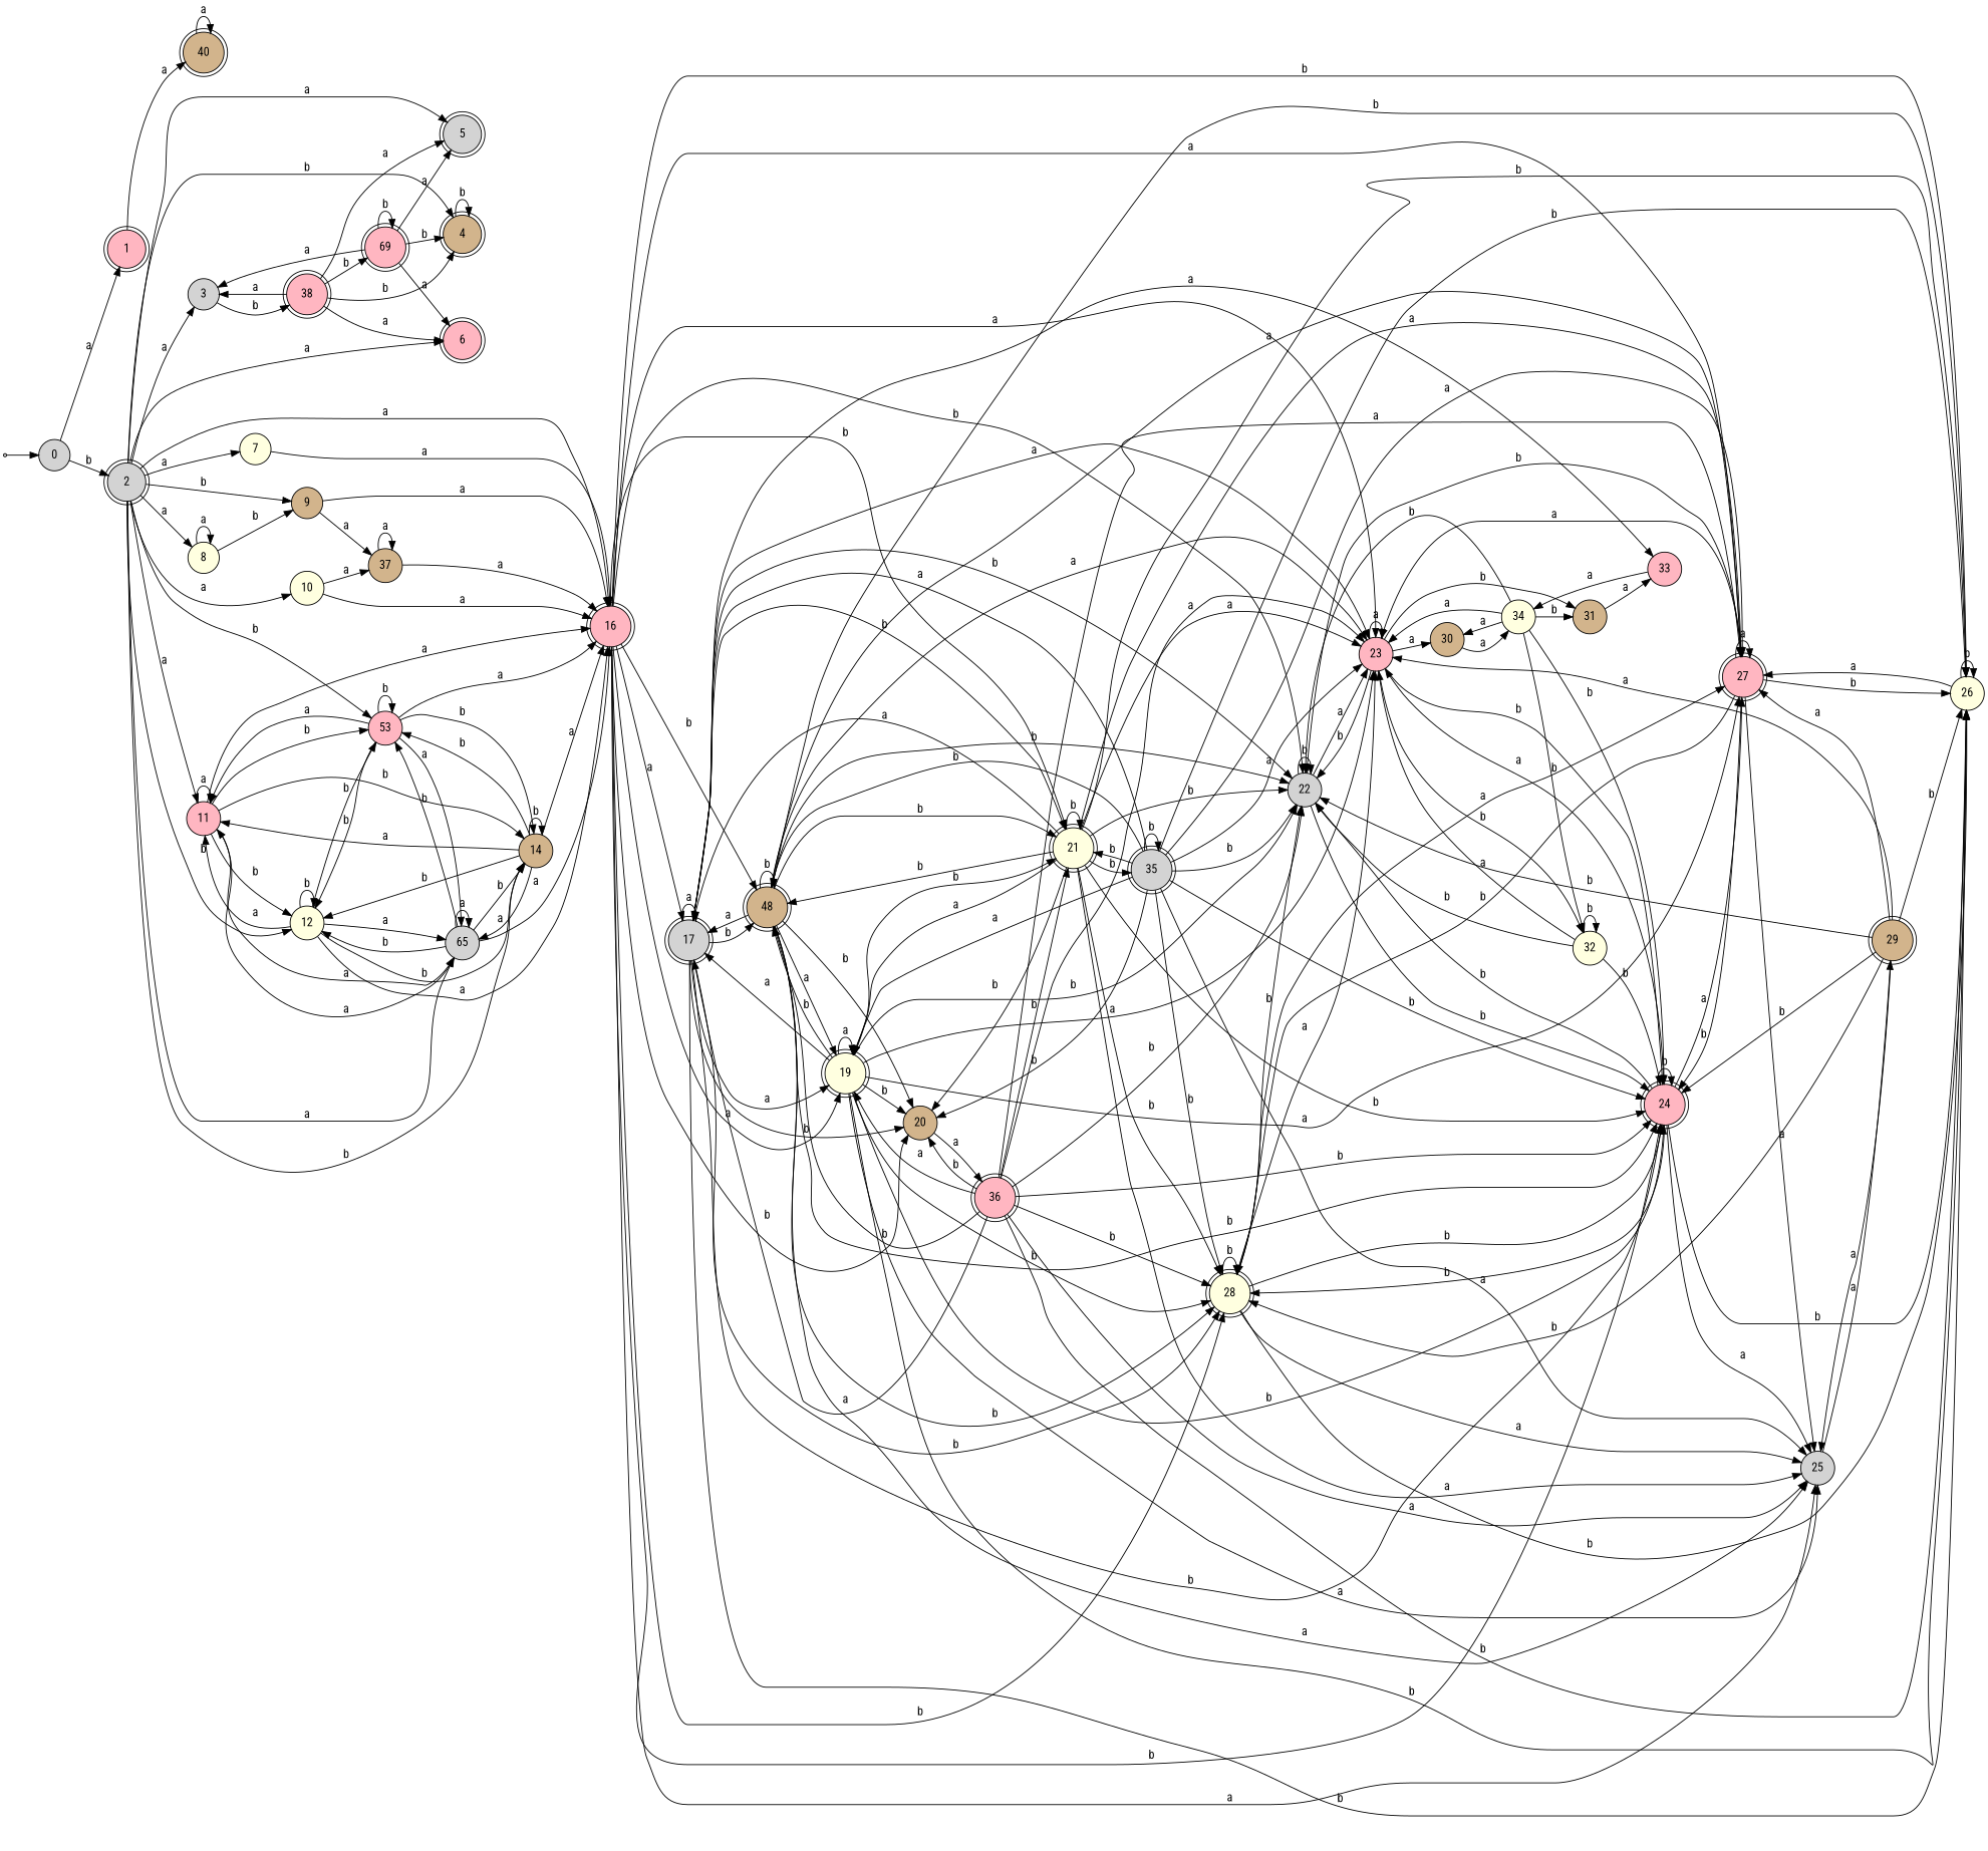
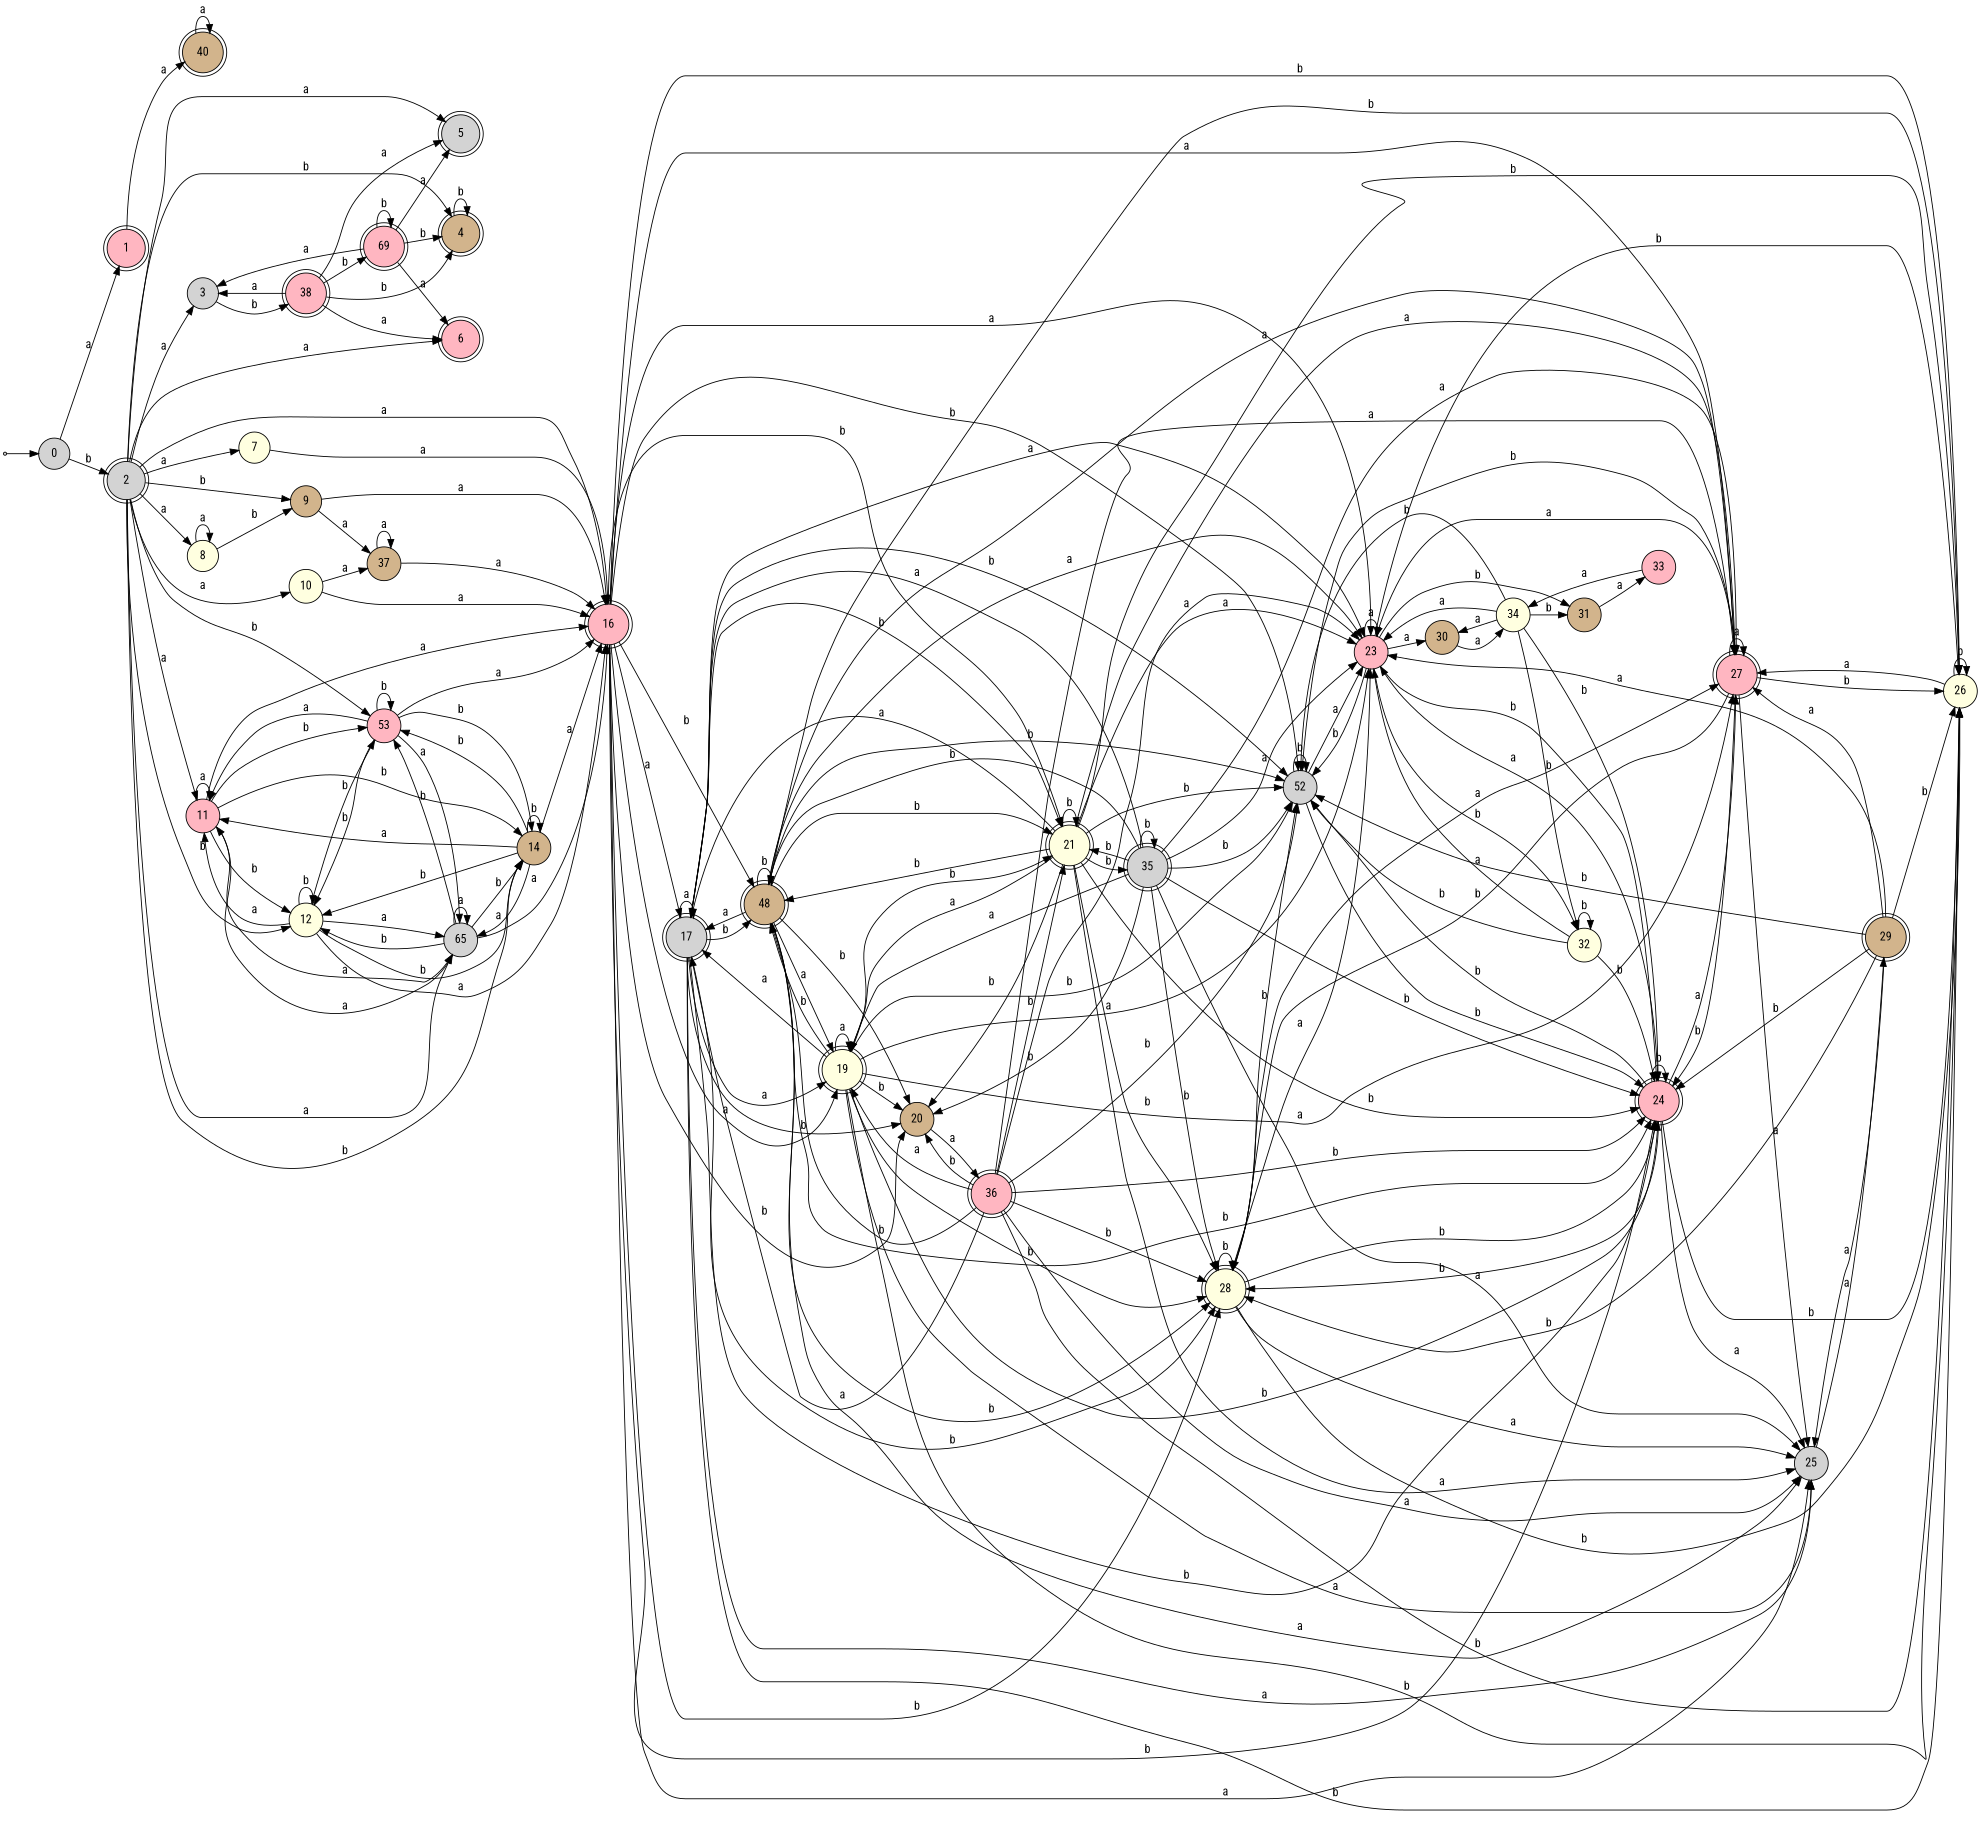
  digraph {
    fontname="Roboto Condensed"
    rankdir=LR
    node [fillcolor=lightpink fontname="Roboto Condensed" shape=circle style=filled]
    edge [fontname="Roboto Condensed"]
    dummy0 [fillcolor=lightgrey shape=point]
    0 [fillcolor=lightgrey]
    1 [shape=doublecircle]
    2 [fillcolor=lightgrey shape=doublecircle]
    40 [fillcolor=tan shape=doublecircle]
    3 [fillcolor=lightgrey]
    4 [fillcolor=tan shape=doublecircle]
    5 [fillcolor=lightgrey shape=doublecircle]
    6 [shape=doublecircle]
    7 [fillcolor=lightyellow]
    8 [fillcolor=lightyellow]
    9 [fillcolor=tan]
    10 [fillcolor=lightyellow]
    11
    12 [fillcolor=lightyellow]
    n16 [label=53]
    14 [fillcolor=tan]
    n18 [fillcolor=lightgrey label=65]
    16 [shape=doublecircle]
    38 [shape=doublecircle]
    37 [fillcolor=tan]
    17 [fillcolor=lightgrey shape=doublecircle]
    n23 [fillcolor=tan label=48 shape=doublecircle]
    19 [fillcolor=lightyellow shape=doublecircle]
    20 [fillcolor=tan]
    21 [fillcolor=lightyellow shape=doublecircle]
-   22 [fillcolor=lightgrey]
+   22 [fillcolor=lightgrey label=52]
    23
    24 [shape=doublecircle]
    25 [fillcolor=lightgrey]
    26 [fillcolor=lightyellow]
    27 [shape=doublecircle]
    28 [fillcolor=lightyellow shape=doublecircle]
    n34 [label=69 shape=doublecircle]
    36 [shape=doublecircle]
    35 [fillcolor=lightgrey shape=doublecircle]
    30 [fillcolor=tan]
    31 [fillcolor=tan]
    32 [fillcolor=lightyellow]
    29 [fillcolor=tan shape=doublecircle]
    34 [fillcolor=lightyellow]
    33
    dummy0 -> 0
    0 -> 1 [label=a]
    0 -> 2 [label=b]
    1 -> 40 [label=a]
    2 -> 3 [label=a]
    2 -> 4 [label=b]
    2 -> 5 [label=a]
    2 -> 6 [label=a]
    2 -> 7 [label=a]
    2 -> 8 [label=a]
    2 -> 9 [label=b]
    2 -> 10 [label=a]
    2 -> 11 [label=a]
    2 -> 12 [label=b]
    2 -> n16 [label=b]
    2 -> 14 [label=b]
    2 -> n18 [label=a]
    2 -> 16 [label=a]
    40 -> 40 [label=a]
    3 -> 38 [label=b]
    4 -> 4 [label=b]
    7 -> 16 [label=a]
    8 -> 8 [label=a]
    8 -> 9 [label=b]
    9 -> 16 [label=a]
    9 -> 37 [label=a]
    10 -> 16 [label=a]
    10 -> 37 [label=a]
    11 -> 11 [label=a]
    11 -> 12 [label=b]
    11 -> n16 [label=b]
    11 -> 14 [label=b]
    11 -> n18 [label=a]
    11 -> 16 [label=a]
    12 -> 11 [label=a]
    12 -> 12 [label=b]
    12 -> n16 [label=b]
    12 -> 14 [label=b]
    12 -> n18 [label=a]
    12 -> 16 [label=a]
    n16 -> 11 [label=a]
    n16 -> 12 [label=b]
    n16 -> n16 [label=b]
    n16 -> 14 [label=b]
    n16 -> n18 [label=a]
    n16 -> 16 [label=a]
    14 -> 11 [label=a]
    14 -> 12 [label=b]
    14 -> n16 [label=b]
    14 -> 14 [label=b]
    14 -> n18 [label=a]
    14 -> 16 [label=a]
    n18 -> 11 [label=a]
    n18 -> 12 [label=b]
    n18 -> n16 [label=b]
    n18 -> 14 [label=b]
    n18 -> n18 [label=a]
    n18 -> 16 [label=a]
    16 -> 17 [label=a]
    16 -> n23 [label=b]
    16 -> 19 [label=a]
    16 -> 20 [label=b]
    16 -> 21 [label=b]
    16 -> 22 [label=b]
    16 -> 23 [label=a]
    16 -> 24 [label=b]
    16 -> 25 [label=a]
    16 -> 26 [label=b]
    16 -> 27 [label=a]
    16 -> 28 [label=b]
    38 -> 3 [label=a]
    38 -> 4 [label=b]
    38 -> 5 [label=a]
    38 -> 6 [label=a]
    38 -> n34 [label=b]
    37 -> 16 [label=a]
    37 -> 37 [label=a]
    17 -> 17 [label=a]
    17 -> n23 [label=b]
    17 -> 19 [label=a]
    17 -> 20 [label=b]
    17 -> 21 [label=b]
    17 -> 22 [label=b]
    17 -> 23 [label=a]
    17 -> 24 [label=b]
-   17 -> 33 [label=a]
+   17 -> 25 [label=a]
    17 -> 26 [label=b]
    17 -> 28 [label=b]
    n23 -> 17 [label=a]
    n23 -> n23 [label=b]
    n23 -> 19 [label=a]
    n23 -> 20 [label=b]
    n23 -> 21 [label=b]
    n23 -> 22 [label=b]
    n23 -> 23 [label=a]
    n23 -> 24 [label=b]
    n23 -> 25 [label=a]
    n23 -> 26 [label=b]
    n23 -> 27 [label=a]
    n23 -> 28 [label=b]
    19 -> 17 [label=a]
    19 -> n23 [label=b]
    19 -> 19 [label=a]
    19 -> 20 [label=b]
    19 -> 21 [label=b]
    19 -> 22 [label=b]
    19 -> 23 [label=a]
    19 -> 24 [label=b]
    19 -> 25 [label=a]
    19 -> 26 [label=b]
    19 -> 27 [label=a]
    19 -> 28 [label=b]
    20 -> 36 [label=a]
    21 -> 17 [label=a]
    21 -> n23 [label=b]
    21 -> 19 [label=a]
    21 -> 20 [label=b]
    21 -> 21 [label=b]
    21 -> 22 [label=b]
    21 -> 23 [label=a]
    21 -> 24 [label=b]
    21 -> 25 [label=a]
    21 -> 26 [label=b]
    21 -> 27 [label=a]
    21 -> 28 [label=b]
    21 -> 35 [label=b]
    22 -> 22 [label=b]
    22 -> 23 [label=a]
    22 -> 24 [label=b]
    23 -> 22 [label=b]
    23 -> 23 [label=a]
    23 -> 24 [label=b]
    23 -> 30 [label=a]
    23 -> 31 [label=b]
    23 -> 32 [label=b]
    24 -> 22 [label=b]
    24 -> 23 [label=a]
    24 -> 24 [label=b]
    24 -> 25 [label=a]
    24 -> 26 [label=b]
    24 -> 27 [label=a]
    24 -> 28 [label=b]
    25 -> 29 [label=a]
    26 -> 26 [label=b]
    26 -> 27 [label=a]
    27 -> 22 [label=b]
    27 -> 23 [label=a]
    27 -> 24 [label=b]
    27 -> 25 [label=a]
    27 -> 26 [label=b]
    27 -> 27 [label=a]
    27 -> 28 [label=b]
    28 -> 22 [label=b]
    28 -> 23 [label=a]
    28 -> 24 [label=b]
    28 -> 25 [label=a]
    28 -> 26 [label=b]
    28 -> 27 [label=a]
    28 -> 28 [label=b]
    n34 -> 3 [label=a]
    n34 -> 4 [label=b]
    n34 -> 5 [label=a]
    n34 -> 6 [label=a]
    n34 -> n34 [label=b]
    36 -> 17 [label=a]
    36 -> n23 [label=b]
    36 -> 19 [label=a]
    36 -> 20 [label=b]
    36 -> 21 [label=b]
    36 -> 22 [label=b]
    36 -> 23 [label=a]
    36 -> 24 [label=b]
    36 -> 25 [label=a]
    36 -> 26 [label=b]
    36 -> 27 [label=a]
    36 -> 28 [label=b]
    35 -> 17 [label=a]
    35 -> n23 [label=b]
    35 -> 19 [label=a]
    35 -> 20 [label=b]
    35 -> 21 [label=b]
    35 -> 22 [label=b]
    35 -> 23 [label=a]
    35 -> 24 [label=b]
    35 -> 25 [label=a]
-   35 -> 26 [label=b]
+   23 -> 26 [label=b]
    35 -> 27 [label=a]
    35 -> 28 [label=b]
    35 -> 35 [label=b]
    30 -> 34 [label=a]
    31 -> 33 [label=a]
    32 -> 22 [label=b]
    32 -> 23 [label=a]
    32 -> 24 [label=b]
    32 -> 32 [label=b]
    29 -> 22 [label=b]
    29 -> 23 [label=a]
    29 -> 24 [label=b]
    29 -> 25 [label=a]
    29 -> 26 [label=b]
    29 -> 27 [label=a]
    29 -> 28 [label=b]
    34 -> 22 [label=b]
    34 -> 23 [label=a]
    34 -> 24 [label=b]
    34 -> 30 [label=a]
    34 -> 31 [label=b]
    34 -> 32 [label=b]
    33 -> 34 [label=a]
  }
